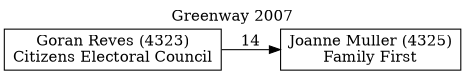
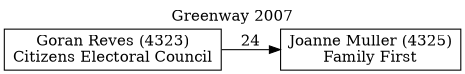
  digraph {
    label="Greenway 2007"
    labelloc=t
    mclimit=10
    rankdir=LR
    node [shape=box]
    n1 [label="Joanne Muller (4325)\nFamily First"]
    n2 [label="Goran Reves (4323)\nCitizens Electoral Council"]
-   n2 -> n1 [label=14]
+   n2 -> n1 [label=24]
  }
